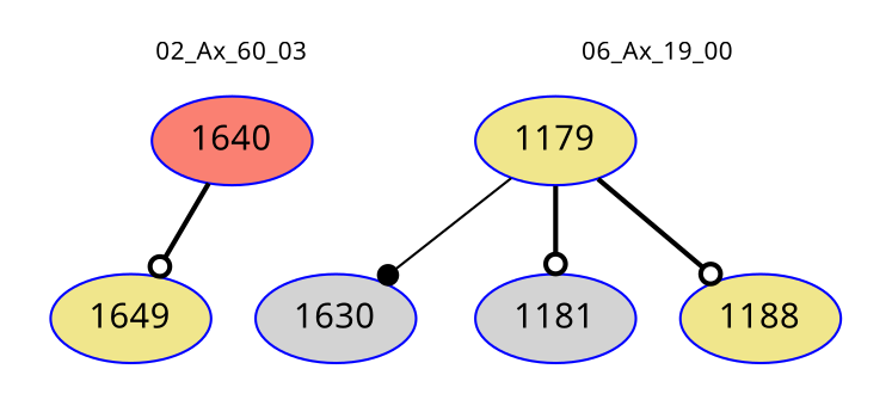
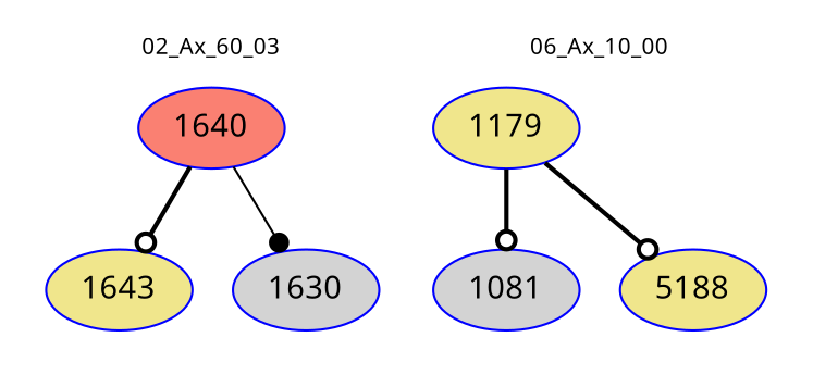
  digraph {
    fontname="Noto Sans"
    node [color=blue fillcolor=khaki fontname="Noto Sans" style=filled]
    edge [arrowhead=odot color=black fontname="Noto Sans" style=bold]
    n1 [fillcolor=salmon label=1640]
    n2 [fillcolor=lightgrey label=1630]
-   n3 [label=1649]
+   n3 [label=1643]
    n4 [label=1179]
-   n5 [fillcolor=lightgrey label=1181]
-   n6 [label=1188]
+   n5 [fillcolor=lightgrey label=1081]
+   n6 [label=5188]
    subgraph cluster_1 {
      color=white
      fontsize=10
      label="02_Ax_60_03"
      n1
      n2
      n3
    }
    subgraph cluster_2 {
      color=white
      fontsize=10
-     label="06_Ax_19_00"
+     label="06_Ax_10_00"
      n4
      n5
      n6
    }
-   n4 -> n2 [arrowhead=dot style=solid]
+   n1 -> n2 [arrowhead=dot style=solid]
    n1 -> n3
    n4 -> n5
    n4 -> n6
  }
